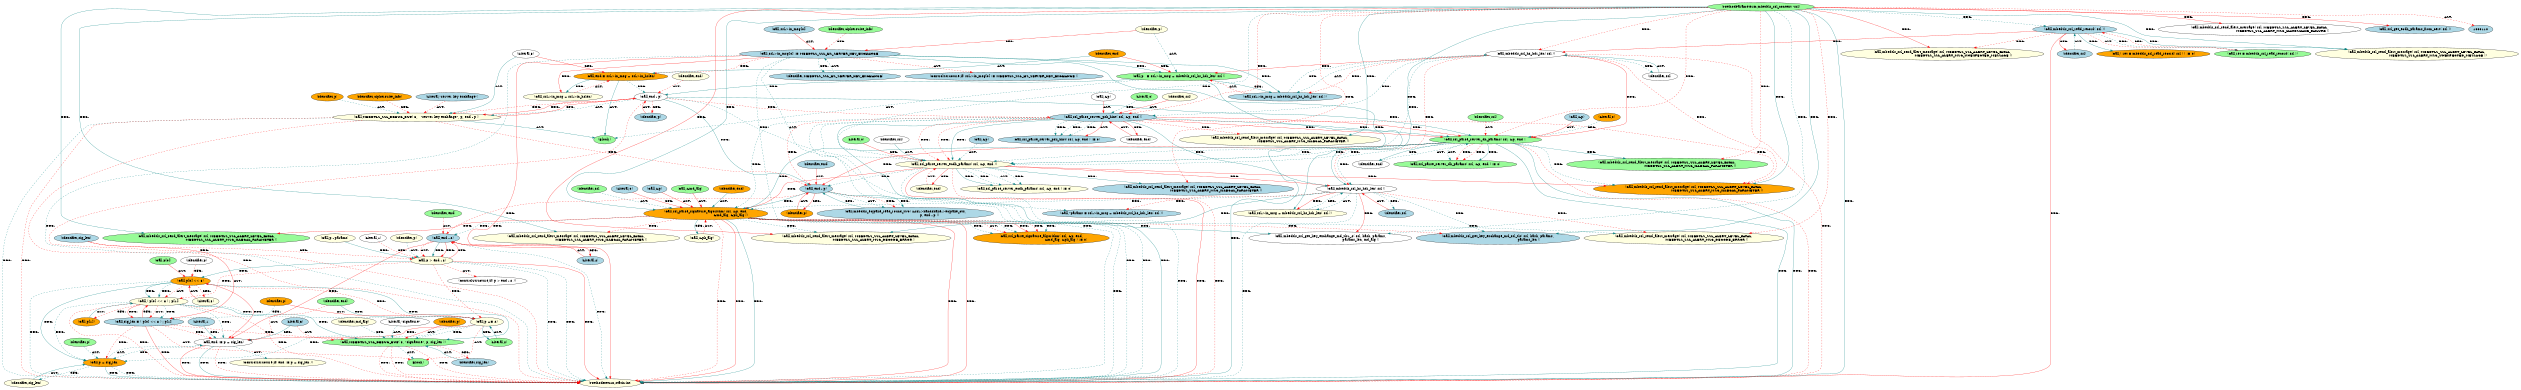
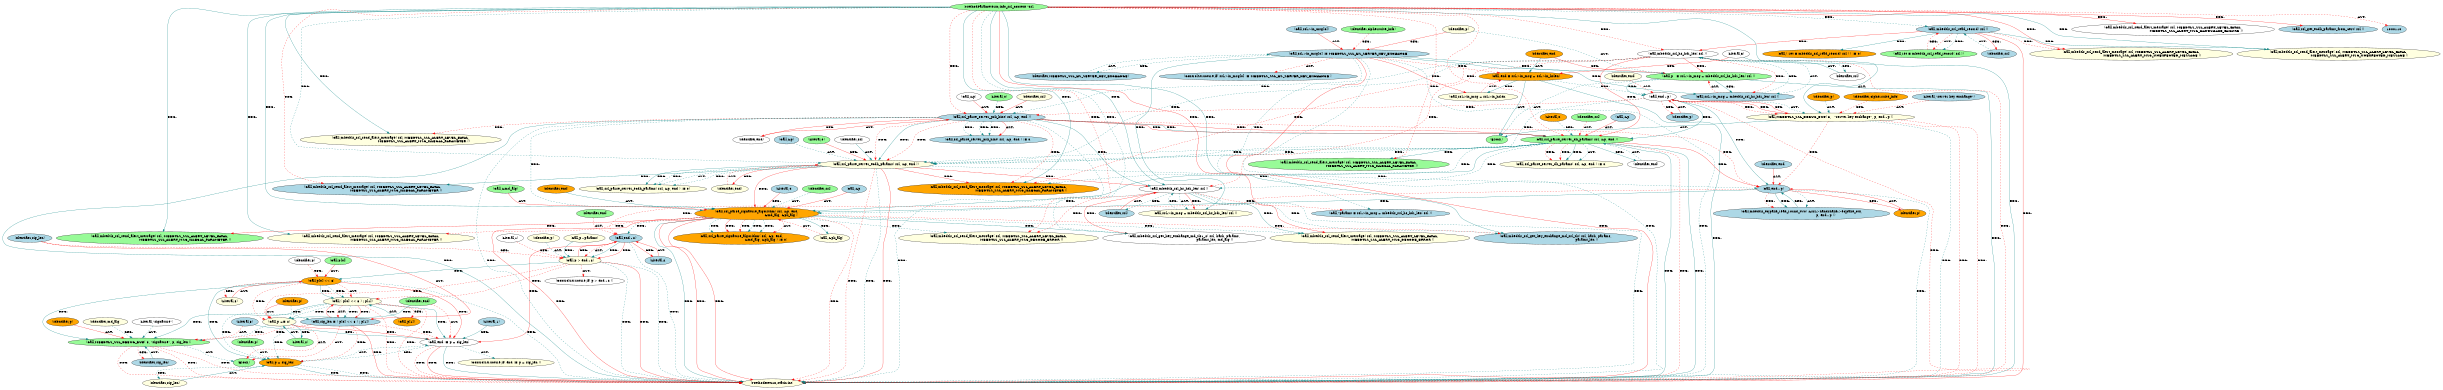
  digraph {
    node [fillcolor=lightblue style=filled]
    edge [color=teal style=dashed]
    n1 [label="(Call,end - 2)"]
    n2 [fillcolor=lightyellow label="(Call,p > end - 2)"]
    n3 [fillcolor=white label="(Call,end != p + sig_len)"]
    n4 [fillcolor=lightyellow label="(MethodReturn,static int)"]
    n5 [label="(Literal,2)"]
    n6 [fillcolor=orange label="(Call,p[0] << 8)"]
    n7 [fillcolor=lightyellow label="(Call,( p[0] << 8 ) | p[1])"]
    n8 [fillcolor=lightyellow label="(Call,p += 2)"]
    n9 [fillcolor=white label="(ControlStructure,if( p > end - 2 ))"]
    n10 [fillcolor=orange label="(Call,p + sig_len)"]
    n11 [fillcolor=lightyellow label="(ControlStructure,if( end != p + sig_len ))"]
    n12 [label="(Call,end - p)"]
    n13 [fillcolor=orange label="(Call,ssl_parse_signature_algorithm( ssl, &p, end,\n                                               &md_alg, &pk_alg ))"]
    n14 [fillcolor=orange label="(Identifier,p)"]
    n15 [label="(Call,mbedtls_ecjpake_read_round_two( &ssl->handshake->ecjpake_ctx,\n                                              p, end - p ))"]
    n16 [fillcolor=lightyellow label="(Call,mbedtls_ssl_send_alert_message( ssl, MBEDTLS_SSL_ALERT_LEVEL_FATAL,\n                                            MBEDTLS_SSL_ALERT_MSG_DECODE_ERROR ))"]
    n17 [fillcolor=lightyellow label="(Call,mbedtls_ssl_send_alert_message( ssl, MBEDTLS_SSL_ALERT_LEVEL_FATAL,\n                                                MBEDTLS_SSL_ALERT_MSG_ILLEGAL_PARAMETER ))"]
    n18 [label="(Call,mbedtls_ssl_get_key_exchange_md_ssl_tls( ssl, hash, params,\n                                                           params_len ))"]
    n19 [fillcolor=white label="(Call,mbedtls_ssl_get_key_exchange_md_tls1_2( ssl, hash, params,\n                                                          params_len, md_alg ))"]
    n20 [fillcolor=lightyellow label="(Call,mbedtls_ssl_send_alert_message( ssl, MBEDTLS_SSL_ALERT_LEVEL_FATAL,\n                                            MBEDTLS_SSL_ALERT_MSG_DECODE_ERROR ))"]
    n21 [fillcolor=palegreen label="(Call,mbedtls_ssl_send_alert_message( ssl, MBEDTLS_SSL_ALERT_LEVEL_FATAL,\n                                                MBEDTLS_SSL_ALERT_MSG_ILLEGAL_PARAMETER ))"]
    n22 [fillcolor=orange label="(Call,ssl_parse_signature_algorithm( ssl, &p, end,\n                                               &md_alg, &pk_alg ) != 0)"]
    n23 [fillcolor=lightyellow label="(Call,&pk_alg)"]
    n24 [fillcolor=lightyellow label="(Call,ssl_parse_server_ecdh_params( ssl, &p, end ))"]
    n25 [fillcolor=white label="(Call,mbedtls_ssl_hs_hdr_len( ssl ))"]
    n26 [fillcolor=lightyellow label="(Call,ssl_parse_server_ecdh_params( ssl, &p, end ) != 0)"]
    n27 [fillcolor=lightyellow label="(Identifier,end)"]
    n28 [label="(Call,mbedtls_ssl_send_alert_message( ssl, MBEDTLS_SSL_ALERT_LEVEL_FATAL,\n                                            MBEDTLS_SSL_ALERT_MSG_ILLEGAL_PARAMETER ))"]
    n29 [fillcolor=orange label="(Call,mbedtls_ssl_send_alert_message( ssl, MBEDTLS_SSL_ALERT_LEVEL_FATAL,\n                                            MBEDTLS_SSL_ALERT_MSG_ILLEGAL_PARAMETER ))"]
    n30 [label="(Call,*params = ssl->in_msg + mbedtls_ssl_hs_hdr_len( ssl ))"]
    n31 [fillcolor=lightyellow label="(Call,ssl->in_msg + mbedtls_ssl_hs_hdr_len( ssl ))"]
    n32 [label="(Identifier,ssl)"]
    n33 [fillcolor=white label="(Call,mbedtls_ssl_hs_hdr_len( ssl ))"]
    n34 [fillcolor=palegreen label="(Call,ssl_parse_server_dh_params( ssl, &p, end ))"]
    n35 [label="(Call,ssl_parse_server_psk_hint( ssl, &p, end ))"]
    n36 [fillcolor=palegreen label="(Call,p   = ssl->in_msg + mbedtls_ssl_hs_hdr_len( ssl ))"]
    n37 [fillcolor=white label="(Identifier,ssl)"]
    n38 [label="(Call,ssl->in_msg + mbedtls_ssl_hs_hdr_len( ssl ))"]
    n39 [fillcolor=palegreen label="(Call,mbedtls_ssl_send_alert_message( ssl, MBEDTLS_SSL_ALERT_LEVEL_FATAL,\n                                            MBEDTLS_SSL_ALERT_MSG_ILLEGAL_PARAMETER ))"]
    n40 [fillcolor=white label="(Identifier,end)"]
-   n41 [fillcolor=palegreen label="(Call,ssl_parse_server_dh_params( ssl, &p, end ) != 0)"]
+   n41 [fillcolor=lightyellow label="(Call,ssl_parse_server_dh_params( ssl, &p, end ) != 0)"]
    n42 [fillcolor=lightyellow label="(Call,mbedtls_ssl_send_alert_message( ssl, MBEDTLS_SSL_ALERT_LEVEL_FATAL,\n                                            MBEDTLS_SSL_ALERT_MSG_ILLEGAL_PARAMETER ))"]
    n43 [fillcolor=white label="(Identifier,end)"]
    n44 [label="(Call,ssl_parse_server_psk_hint( ssl, &p, end ) != 0)"]
    n45 [fillcolor=white label="(Call,end - p)"]
    n46 [fillcolor=palegreen label="(Block,)"]
    n47 [label="(Call,mbedtls_ssl_read_record( ssl ))"]
    n48 [fillcolor=palegreen label="(Call,ret = mbedtls_ssl_read_record( ssl ))"]
    n49 [fillcolor=lightyellow label="(Call,mbedtls_ssl_send_alert_message( ssl, MBEDTLS_SSL_ALERT_LEVEL_FATAL,\n                                        MBEDTLS_SSL_ALERT_MSG_UNEXPECTED_MESSAGE ))"]
    n50 [fillcolor=lightyellow label="(Call,mbedtls_ssl_send_alert_message( ssl, MBEDTLS_SSL_ALERT_LEVEL_FATAL,\n                                        MBEDTLS_SSL_ALERT_MSG_UNEXPECTED_MESSAGE ))"]
    n51 [label="(Identifier,ssl)"]
    n52 [fillcolor=orange label="(Call,( ret = mbedtls_ssl_read_record( ssl ) ) != 0)"]
-   n53 [fillcolor=palegreen label="(MethodParameterIn,mbedtls_ssl_context *ssl)"]
+   n53 [fillcolor=palegreen label="(MethodParameterIn,info_ssl_context *ssl)"]
    n54 [fillcolor=white label="(Call,mbedtls_ssl_send_alert_message( ssl, MBEDTLS_SSL_ALERT_LEVEL_FATAL,\n                                            MBEDTLS_SSL_ALERT_MSG_HANDSHAKE_FAILURE ))"]
    n55 [label="(Call,ssl_get_ecdh_params_from_cert( ssl ))"]
    1000110
    n57 [fillcolor=lightyellow label="(Call,MBEDTLS_SSL_DEBUG_BUF( 3,   \"server key exchange\", p, end - p ))"]
    n58 [label="(Identifier,p)"]
    n59 [fillcolor=orange label="(Call,end = ssl->in_msg + ssl->in_hslen)"]
    n60 [fillcolor=lightyellow label="(Call,ssl->in_msg + ssl->in_hslen)"]
    n61 [label="(Call,ssl->in_msg[0] != MBEDTLS_SSL_HS_SERVER_KEY_EXCHANGE)"]
    n62 [label="(Identifier,MBEDTLS_SSL_HS_SERVER_KEY_EXCHANGE)"]
    n63 [label="(ControlStructure,if( ssl->in_msg[0] != MBEDTLS_SSL_HS_SERVER_KEY_EXCHANGE ))"]
    n64 [fillcolor=palegreen label="(Call,MBEDTLS_SSL_DEBUG_BUF( 3, \"signature\", p, sig_len ))"]
    n65 [fillcolor=lightyellow label="(Literal,8)"]
    n66 [label="(Call,sig_len = ( p[0] << 8 ) | p[1])"]
    n67 [fillcolor=orange label="(Call,p[1])"]
    n68 [fillcolor=palegreen label="(Block,)"]
    n69 [fillcolor=palegreen label="(Literal,2)"]
    n70 [fillcolor=lightyellow label="(Identifier,sig_len)"]
    n71 [label="(Identifier,sig_len)"]
    n72 [fillcolor=orange label="(Identifier,end)"]
    n73 [fillcolor=palegreen label="(Literal,0)"]
    n74 [fillcolor=orange label="(Identifier,end)"]
    n75 [fillcolor=palegreen label="(Identifier,ssl)"]
    n76 [label="(Call,ssl->in_msg[0])"]
    n77 [fillcolor=white label="(Literal,\"signature\")"]
    n78 [fillcolor=palegreen label="(Identifier,end)"]
    n79 [fillcolor=orange label="(Identifier,p)"]
    n80 [fillcolor=palegreen label="(Literal,0)"]
    n81 [fillcolor=palegreen label="(Identifier,end)"]
    n82 [fillcolor=white label="(Literal,3)"]
    n83 [fillcolor=palegreen label="(Identifier,ssl)"]
    n84 [label="(Literal,\"server key exchange\")"]
    n85 [fillcolor=orange label="(Identifier,p)"]
    n86 [fillcolor=lightyellow label="(Identifier,p)"]
    n87 [fillcolor=palegreen label="(Identifier,ciphersuite_info)"]
    n88 [fillcolor=lightyellow label="(Identifier,end)"]
    n89 [label="(Call,&p)"]
    n90 [fillcolor=lightyellow label="(Identifier,md_alg)"]
    n91 [fillcolor=white label="(Literal,1)"]
    n92 [label="(Literal,1)"]
    n93 [fillcolor=lightyellow label="(Identifier,ssl)"]
    n94 [fillcolor=orange label="(Identifier,p)"]
    n95 [fillcolor=palegreen label="(Identifier,p)"]
    n96 [fillcolor=white label="(Call,&p)"]
    n97 [fillcolor=white label="(Identifier,p)"]
    n98 [fillcolor=palegreen label="(Call,p[0])"]
    n99 [label="(Identifier,end)"]
    n100 [fillcolor=orange label="(Literal,0)"]
    n101 [label="(Identifier,sig_len)"]
    n102 [fillcolor=orange label="(Identifier,ciphersuite_info)"]
    n103 [label="(Literal,0)"]
    n104 [fillcolor=white label="(Identifier,ssl)"]
    n105 [label="(Call,&p)"]
    n106 [fillcolor=lightyellow label="(Identifier,p)"]
    n107 [fillcolor=lightyellow label="(Call,p - params)"]
    n108 [label="(Literal,3)"]
    n109 [fillcolor=palegreen label="(Call,&md_alg)"]
    n110 [label="(Call,&p)"]
    n1 -> n2 [color=red label="AST: "]
    n1 -> n2 [label="DDG: " style=solid]
    n1 -> n2 [color=red label="DDG: " style=solid]
    n1 -> n3 [color=red label="DDG: " style=solid]
    n1 -> n4 [label="DDG: "]
    n1 -> n5 [color=red label="CFG: " style=solid]
    n2 -> n1 [color=red label="CFG: " style=solid]
    n2 -> n4 [color=red label="DDG: " style=solid]
    n2 -> n4 [label="DDG: "]
    n2 -> n4 [label="DDG: "]
    n2 -> n6 [label="DDG: " style=solid]
    n2 -> n7 [color=red label="DDG: "]
    n2 -> n8 [color=red label="DDG: "]
    n2 -> n9 [color=red label="AST: "]
    n3 -> n4 [color=red label="DDG: " style=solid]
    n3 -> n4 [label="DDG: " style=solid]
    n3 -> n4 [color=red label="DDG: "]
    n3 -> n10 [label="CFG: "]
    n3 -> n11 [label="AST: "]
    n5 -> n1 [color=red label="AST: " style=solid]
    n6 -> n3 [color=red label="DDG: " style=solid]
    n6 -> n4 [label="DDG: "]
    n6 -> n7 [color=red label="AST: "]
    n6 -> n7 [label="DDG: " style=solid]
    n6 -> n7 [label="DDG: "]
-   n8 -> n6 [color=red label="DDG: "]
+   n6 -> n8 [color=red label="DDG: "]
    n6 -> n10 [label="DDG: " style=solid]
    n6 -> n64 [label="DDG: " style=solid]
    n6 -> n65 [color=red label="CFG: "]
-   n7 -> n3 [label="DDG: "]
+   n7 -> n3 [label="DDG: " style=solid]
    n7 -> n4 [color=red label="DDG: "]
    n7 -> n4 [color=red label="DDG: "]
    n7 -> n8 [label="DDG: "]
    n7 -> n10 [label="DDG: "]
    n7 -> n64 [label="DDG: " style=solid]
    n7 -> n66 [color=red label="AST: "]
    n7 -> n66 [label="DDG: "]
    n7 -> n66 [color=red label="DDG: " style=solid]
    n7 -> n67 [color=red label="CFG: "]
    n8 -> n3 [color=red label="DDG: " style=solid]
    n8 -> n10 [label="DDG: "]
    n8 -> n64 [label="DDG: "]
    n8 -> n68 [color=red label="AST: "]
    n8 -> n69 [label="CFG: " style=solid]
    n10 -> n3 [label="AST: "]
    n10 -> n4 [label="DDG: " style=solid]
    n10 -> n4 [label="DDG: "]
    n10 -> n70 [label="CFG: "]
    n12 -> n1 [color=red label="DDG: "]
    n12 -> n4 [label="DDG: "]
    n12 -> n13 [label="DDG: " style=solid]
    n12 -> n14 [color=red label="CFG: " style=solid]
    n12 -> n15 [label="AST: "]
    n12 -> n15 [color=red label="DDG: "]
    n12 -> n15 [label="DDG: " style=solid]
    n13 -> n1 [label="DDG: "]
    n13 -> n4 [color=red label="DDG: " style=solid]
    n13 -> n4 [color=red label="DDG: " style=solid]
    n13 -> n4 [color=red label="DDG: "]
    n13 -> n4 [color=red label="DDG: " style=solid]
    n13 -> n4 [label="DDG: " style=solid]
    n13 -> n16 [label="DDG: "]
    n13 -> n17 [color=red label="DDG: "]
    n13 -> n18 [color=red label="DDG: "]
    n13 -> n19 [label="DDG: " style=solid]
    n13 -> n20 [label="DDG: "]
    n13 -> n21 [color=red label="DDG: " style=solid]
    n13 -> n22 [color=red label="AST: "]
    n13 -> n22 [label="DDG: "]
    n13 -> n22 [color=red label="DDG: " style=solid]
    n13 -> n22 [color=red label="DDG: "]
    n13 -> n22 [label="DDG: "]
    n13 -> n22 [label="DDG: "]
    n13 -> n23 [label="CFG: " style=solid]
    n14 -> n12 [color=red label="AST: " style=solid]
    n15 -> n12 [label="CFG: " style=solid]
    n23 -> n13 [color=red label="AST: "]
    n24 -> n4 [color=red label="DDG: " style=solid]
    n24 -> n4 [color=red label="DDG: "]
    n24 -> n4 [label="DDG: "]
    n24 -> n12 [label="DDG: "]
    n24 -> n13 [color=red label="DDG: " style=solid]
    n24 -> n25 [color=red label="DDG: " style=solid]
    n24 -> n26 [label="AST: "]
    n24 -> n26 [label="DDG: "]
    n24 -> n26 [label="DDG: " style=solid]
    n24 -> n26 [label="DDG: "]
    n24 -> n27 [color=red label="CFG: " style=solid]
    n24 -> n28 [label="DDG: " style=solid]
    n24 -> n29 [color=red label="DDG: " style=solid]
    n25 -> n4 [label="DDG: "]
    n25 -> n13 [label="DDG: "]
    n25 -> n16 [color=red label="DDG: "]
    n25 -> n18 [label="DDG: "]
    n25 -> n19 [color=red label="DDG: " style=solid]
    n25 -> n20 [label="DDG: " style=solid]
    n25 -> n30 [color=red label="DDG: "]
    n25 -> n31 [label="AST: "]
    n25 -> n31 [color=red label="DDG: " style=solid]
    n25 -> n32 [label="CFG: "]
    n27 -> n24 [color=red label="AST: "]
    n31 -> n25 [label="CFG: "]
    n32 -> n25 [color=red label="AST: " style=solid]
    n33 -> n4 [color=red label="DDG: "]
    n33 -> n24 [label="DDG: "]
    n33 -> n25 [color=red label="DDG: "]
    n33 -> n29 [color=red label="DDG: "]
    n33 -> n34 [color=red label="DDG: " style=solid]
    n33 -> n35 [label="DDG: "]
    n33 -> n36 [color=red label="DDG: " style=solid]
    n33 -> n37 [label="CFG: "]
    n33 -> n38 [label="AST: "]
    n33 -> n38 [color=red label="DDG: "]
    n34 -> n4 [label="DDG: " style=solid]
    n34 -> n4 [color=red label="DDG: "]
    n34 -> n4 [label="DDG: " style=solid]
    n34 -> n12 [color=red label="DDG: " style=solid]
    n34 -> n13 [label="DDG: " style=solid]
    n34 -> n24 [label="DDG: "]
    n34 -> n24 [label="DDG: "]
    n34 -> n24 [label="DDG: "]
    n34 -> n25 [label="DDG: "]
    n34 -> n29 [label="DDG: "]
    n34 -> n39 [label="DDG: " style=solid]
    n34 -> n40 [label="CFG: " style=solid]
    n34 -> n41 [label="AST: "]
    n34 -> n41 [color=red label="DDG: "]
    n34 -> n41 [color=red label="DDG: "]
    n34 -> n41 [label="DDG: " style=solid]
    n35 -> n4 [label="DDG: "]
    n35 -> n4 [label="DDG: "]
    n35 -> n4 [label="DDG: " style=solid]
    n35 -> n12 [color=red label="DDG: "]
    n35 -> n13 [label="DDG: "]
    n35 -> n24 [label="DDG: " style=solid]
    n35 -> n24 [color=red label="DDG: "]
    n35 -> n24 [color=red label="DDG: "]
    n35 -> n25 [label="DDG: " style=solid]
    n35 -> n29 [color=red label="DDG: "]
    n35 -> n34 [color=red label="DDG: " style=solid]
    n35 -> n34 [color=red label="DDG: " style=solid]
    n35 -> n34 [label="DDG: " style=solid]
    n35 -> n42 [color=red label="DDG: "]
    n35 -> n43 [color=red label="CFG: " style=solid]
    n35 -> n44 [color=red label="AST: " style=solid]
    n35 -> n44 [label="DDG: "]
    n35 -> n44 [label="DDG: "]
    n35 -> n44 [label="DDG: "]
    n36 -> n4 [label="DDG: " style=solid]
    n36 -> n38 [label="CFG: " style=solid]
    n36 -> n45 [label="DDG: " style=solid]
    n36 -> n46 [label="AST: "]
    n37 -> n33 [label="AST: " style=solid]
    n38 -> n33 [label="CFG: "]
    n38 -> n36 [color=red label="AST: "]
    n40 -> n34 [label="AST: "]
    n43 -> n35 [color=red label="AST: " style=solid]
    n45 -> n4 [color=red label="DDG: "]
    n45 -> n12 [label="DDG: " style=solid]
    n45 -> n24 [label="DDG: "]
    n45 -> n34 [label="DDG: " style=solid]
    n45 -> n35 [color=red label="DDG: "]
    n45 -> n57 [label="AST: "]
    n45 -> n57 [color=red label="DDG: "]
    n45 -> n57 [color=red label="DDG: " style=solid]
    n45 -> n58 [color=red label="CFG: "]
    n47 -> n4 [color=red label="DDG: " style=solid]
    n47 -> n33 [color=red label="DDG: " style=solid]
    n47 -> n48 [color=red label="AST: "]
    n47 -> n48 [label="DDG: "]
    n47 -> n49 [color=red label="DDG: "]
    n47 -> n50 [label="DDG: " style=solid]
    n47 -> n51 [color=red label="CFG: " style=solid]
    n47 -> n52 [label="DDG: " style=solid]
    n48 -> n47 [color=red label="CFG: "]
    n51 -> n47 [label="AST: "]
    n53 -> n4 [label="DDG: " style=solid]
    n53 -> n13 [label="DDG: " style=solid]
    n53 -> n16 [color=red label="DDG: "]
    n53 -> n17 [label="DDG: " style=solid]
    n53 -> n18 [label="DDG: " style=solid]
    n53 -> n19 [label="DDG: "]
    n53 -> n20 [color=red label="DDG: " style=solid]
    n53 -> n21 [label="DDG: " style=solid]
    n53 -> n24 [label="DDG: "]
    n53 -> n25 [label="DDG: " style=solid]
    n53 -> n28 [color=red label="DDG: "]
    n53 -> n29 [label="DDG: " style=solid]
    n53 -> n33 [color=red label="DDG: "]
    n53 -> n34 [color=red label="DDG: "]
    n53 -> n35 [color=red label="DDG: "]
    n53 -> n39 [color=red label="DDG: "]
    n53 -> n42 [label="DDG: " style=solid]
    n53 -> n47 [label="DDG: "]
    n53 -> n49 [color=red label="DDG: " style=solid]
    n53 -> n50 [label="DDG: " style=solid]
    n53 -> n54 [color=red label="DDG: " style=solid]
    n53 -> n55 [color=red label="DDG: " style=solid]
    n53 -> 1000110 [color=red label="AST: "]
    n57 -> n4 [label="DDG: "]
    n57 -> n4 [color=red label="DDG: "]
    n57 -> n4 [color=red label="DDG: "]
    n57 -> n12 [color=red label="DDG: "]
    n57 -> n45 [color=red label="CFG: " style=solid]
    n57 -> n46 [label="AST: " style=solid]
    n58 -> n45 [color=red label="AST: " style=solid]
+   n59 -> n4 [label="DDG: " style=solid]
    n59 -> n45 [label="DDG: "]
    n59 -> n46 [label="AST: " style=solid]
    n59 -> n60 [label="DDG: " style=solid]
    n60 -> n59 [color=red label="AST: "]
    n61 -> n4 [color=red label="DDG: " style=solid]
    n61 -> n4 [label="DDG: "]
    n61 -> n4 [label="DDG: "]
-   n61 -> n30 [label="AST: "]
+   n61 -> n30 [label="DDG: "]
    n61 -> n31 [label="DDG: " style=solid]
    n61 -> n36 [label="DDG: " style=solid]
    n61 -> n38 [label="DDG: " style=solid]
    n61 -> n59 [color=red label="DDG: "]
    n61 -> n60 [color=red label="DDG: " style=solid]
    n61 -> n62 [label="CFG: "]
    n61 -> n63 [color=red label="AST: "]
    n62 -> n61 [label="AST: "]
    n64 -> n4 [color=red label="DDG: "]
    n64 -> n4 [color=red label="DDG: "]
    n64 -> n4 [color=red label="DDG: "]
    n64 -> n68 [label="AST: "]
    n64 -> n71 [color=red label="CFG: "]
    n65 -> n6 [color=red label="AST: " style=solid]
    n66 -> n3 [color=red label="DDG: "]
    n66 -> n4 [color=red label="DDG: " style=solid]
    n66 -> n7 [color=red label="CFG: " style=solid]
    n66 -> n10 [color=red label="DDG: "]
    n66 -> n64 [color=red label="DDG: "]
    n66 -> n68 [color=red label="AST: "]
    n67 -> n7 [label="AST: " style=solid]
    n69 -> n8 [label="AST: " style=solid]
    n70 -> n10 [label="AST: " style=solid]
    n71 -> n64 [label="AST: " style=solid]
    n72 -> n36 [color=red label="CFG: " style=solid]
    n72 -> n59 [label="AST: " style=solid]
    n73 -> n24 [color=red label="CFG: " style=solid]
    n74 -> n13 [label="AST: " style=solid]
    n75 -> n34 [color=red label="AST: "]
    n76 -> n61 [color=red label="AST: " style=solid]
    n77 -> n64 [label="AST: "]
    n78 -> n3 [color=red label="AST: "]
    n78 -> n8 [label="CFG: " style=solid]
    n79 -> n8 [color=red label="AST: " style=solid]
    n79 -> n66 [label="CFG: "]
    n80 -> n35 [label="CFG: "]
    n81 -> n1 [color=red label="AST: "]
    n82 -> n57 [label="AST: " style=solid]
    n82 -> n59 [color=red label="CFG: " style=solid]
    n83 -> n13 [label="AST: "]
    n84 -> n57 [color=red label="AST: "]
    n85 -> n64 [color=red label="AST: " style=solid]
    n86 -> n36 [label="AST: "]
    n86 -> n61 [color=red label="CFG: " style=solid]
    n87 -> n61 [color=red label="CFG: "]
    n88 -> n45 [color=red label="AST: "]
    n89 -> n34 [color=red label="AST: " style=solid]
    n90 -> n64 [label="CFG: "]
    n91 -> n2 [color=red label="CFG: "]
    n92 -> n3 [label="CFG: " style=solid]
    n93 -> n35 [color=red label="AST: " style=solid]
    n94 -> n57 [label="AST: "]
    n95 -> n10 [label="AST: "]
    n96 -> n35 [color=red label="AST: " style=solid]
    n97 -> n6 [color=red label="CFG: "]
    n98 -> n6 [color=red label="AST: " style=solid]
    n99 -> n12 [color=red label="AST: " style=solid]
    n100 -> n34 [label="CFG: "]
    n101 -> n2 [color=red label="CFG: "]
    n101 -> n66 [color=red label="AST: " style=solid]
    n102 -> n57 [color=red label="CFG: "]
    n103 -> n13 [color=red label="CFG: " style=solid]
    n104 -> n24 [label="AST: " style=solid]
    n105 -> n13 [color=red label="AST: " style=solid]
    n106 -> n2 [label="AST: "]
    n107 -> n2 [label="DDG: " style=solid]
    n108 -> n3 [label="CFG: " style=solid]
    n108 -> n64 [color=red label="AST: "]
    n109 -> n13 [color=red label="AST: " style=solid]
    n110 -> n24 [label="AST: "]
  }
